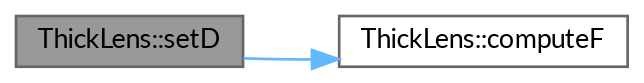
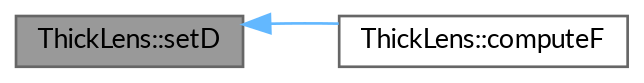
  digraph {
    rankdir=LR
    fontname=Lato
    node [fontname=Lato fontsize=10 shape=box style=filled]
    n1 [color=gray40 fillcolor=grey60 fontcolor=black height=0.2 label="ThickLens::setD" width=0.4]
    n2 [color=grey40 fillcolor=white height=0.2 label="ThickLens::computeF" width=0.4]
-   n1 -> n2 [color=steelblue1 fontname=Lato fontsize=10 labelfontname=Helvetica labelfontsize=10 style=solid]
+   n2 -> n1 [color=steelblue1 fontname=Lato fontsize=10 labelfontname=Helvetica labelfontsize=10 style=solid]
  }
